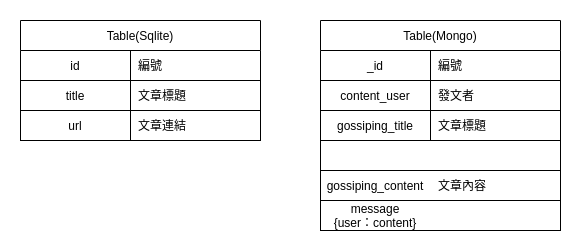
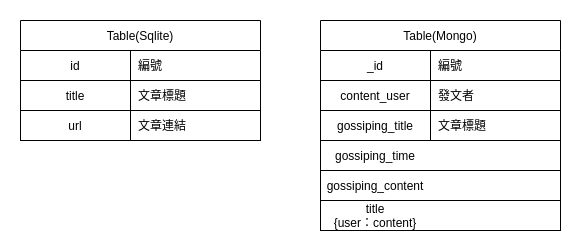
  <mxCell id="0" />
  <mxCell id="1" parent="0" />
  <mxCell id="2" value="Table(Mongo)" style="shape=table;startSize=30;container=1;collapsible=1;childLayout=tableLayout;fixedRows=1;rowLines=0;fontStyle=0;align=center;resizeLast=1;verticalAlign=middle;" vertex="1" parent="1"><mxGeometry x="320" y="20" width="240" height="210" as="geometry" /></mxCell>
  <mxCell id="3" style="shape=partialRectangle;collapsible=0;dropTarget=0;pointerEvents=0;fillColor=none;top=0;left=0;bottom=1;right=0;points=[[0,0.5],[1,0.5]];portConstraint=eastwest;verticalAlign=middle;fontStyle=0" vertex="1" parent="2"><mxGeometry y="30" width="240" height="30" as="geometry" /></mxCell>
  <mxCell id="4" value="_id" style="shape=partialRectangle;connectable=0;fillColor=none;top=0;left=0;bottom=0;right=0;fontStyle=0;overflow=hidden;verticalAlign=middle;" vertex="1" parent="3"><mxGeometry width="110" height="30" as="geometry" /></mxCell>
  <mxCell id="5" value="編號" style="shape=partialRectangle;connectable=0;fillColor=none;top=0;left=0;bottom=0;right=0;align=left;spacingLeft=6;fontStyle=0;overflow=hidden;verticalAlign=middle;" vertex="1" parent="3"><mxGeometry x="110" width="130" height="30" as="geometry" /></mxCell>
  <mxCell id="6" style="shape=partialRectangle;collapsible=0;dropTarget=0;pointerEvents=0;fillColor=none;top=0;left=0;bottom=1;right=0;points=[[0,0.5],[1,0.5]];portConstraint=eastwest;verticalAlign=middle;fontStyle=0" vertex="1" parent="2"><mxGeometry y="60" width="240" height="30" as="geometry" /></mxCell>
  <mxCell id="7" value="content_user" style="shape=partialRectangle;connectable=0;fillColor=none;top=0;left=0;bottom=0;right=0;fontStyle=0;overflow=hidden;verticalAlign=middle;" vertex="1" parent="6"><mxGeometry width="110" height="30" as="geometry" /></mxCell>
  <mxCell id="8" value="發文者" style="shape=partialRectangle;connectable=0;fillColor=none;top=0;left=0;bottom=0;right=0;align=left;spacingLeft=6;fontStyle=0;overflow=hidden;verticalAlign=middle;" vertex="1" parent="6"><mxGeometry x="110" width="130" height="30" as="geometry" /></mxCell>
  <mxCell id="9" style="shape=partialRectangle;collapsible=0;dropTarget=0;pointerEvents=0;fillColor=none;top=0;left=0;bottom=1;right=0;points=[[0,0.5],[1,0.5]];portConstraint=eastwest;verticalAlign=middle;fontStyle=0" vertex="1" parent="2"><mxGeometry y="90" width="240" height="30" as="geometry" /></mxCell>
  <mxCell id="10" value="gossiping_title" style="shape=partialRectangle;connectable=0;fillColor=none;top=0;left=0;bottom=0;right=0;fontStyle=0;overflow=hidden;verticalAlign=middle;" vertex="1" parent="9"><mxGeometry width="110" height="30" as="geometry" /></mxCell>
  <mxCell id="11" value="文章標題" style="shape=partialRectangle;connectable=0;fillColor=none;top=0;left=0;bottom=0;right=0;align=left;spacingLeft=6;fontStyle=0;overflow=hidden;verticalAlign=middle;" vertex="1" parent="9"><mxGeometry x="110" width="130" height="30" as="geometry" /></mxCell>
  <mxCell id="12" style="shape=partialRectangle;collapsible=0;dropTarget=0;pointerEvents=0;fillColor=none;top=0;left=0;bottom=1;right=0;points=[[0,0.5],[1,0.5]];portConstraint=eastwest;verticalAlign=middle;fontStyle=0" vertex="1" parent="2"><mxGeometry y="120" width="240" height="30" as="geometry" /></mxCell>
+ <mxCell id="13" value="gossiping_time" style="shape=partialRectangle;connectable=0;fillColor=none;top=0;left=0;bottom=0;right=0;fontStyle=0;overflow=hidden;verticalAlign=middle;" vertex="1" parent="12"><mxGeometry width="110" height="30" as="geometry" /></mxCell>
  <mxCell id="14" style="shape=partialRectangle;collapsible=0;dropTarget=0;pointerEvents=0;fillColor=none;top=0;left=0;bottom=1;right=0;points=[[0,0.5],[1,0.5]];portConstraint=eastwest;verticalAlign=middle;fontStyle=0" vertex="1" parent="2"><mxGeometry y="150" width="240" height="30" as="geometry" /></mxCell>
  <mxCell id="15" value="gossiping_content" style="shape=partialRectangle;connectable=0;fillColor=none;top=0;left=0;bottom=0;right=0;fontStyle=0;overflow=hidden;verticalAlign=middle;" vertex="1" parent="14"><mxGeometry width="110" height="30" as="geometry" /></mxCell>
- <mxCell id="16" value="文章內容" style="shape=partialRectangle;connectable=0;fillColor=none;top=0;left=0;bottom=0;right=0;align=left;spacingLeft=6;fontStyle=0;overflow=hidden;verticalAlign=middle;" vertex="1" parent="14"><mxGeometry x="110" width="130" height="30" as="geometry" /></mxCell>
  <mxCell id="17" style="shape=partialRectangle;collapsible=0;dropTarget=0;pointerEvents=0;fillColor=none;top=0;left=0;bottom=1;right=0;points=[[0,0.5],[1,0.5]];portConstraint=eastwest;verticalAlign=middle;fontStyle=0" vertex="1" parent="2"><mxGeometry y="180" width="240" height="30" as="geometry" /></mxCell>
- <mxCell id="18" value="message&#10;{user：content}" style="shape=partialRectangle;connectable=0;fillColor=none;top=0;left=0;bottom=0;right=0;fontStyle=0;overflow=hidden;verticalAlign=middle;" vertex="1" parent="17"><mxGeometry width="110" height="30" as="geometry" /></mxCell>
+ <mxCell id="18" value="title&#10;{user：content}" style="shape=partialRectangle;connectable=0;fillColor=none;top=0;left=0;bottom=0;right=0;fontStyle=0;overflow=hidden;verticalAlign=middle;" vertex="1" parent="17"><mxGeometry width="110" height="30" as="geometry" /></mxCell>
  <mxCell id="19" value="Table(Sqlite)" style="shape=table;startSize=30;container=1;collapsible=1;childLayout=tableLayout;fixedRows=1;rowLines=0;fontStyle=0;align=center;resizeLast=1;verticalAlign=middle;" vertex="1" parent="1"><mxGeometry x="20" y="20" width="240" height="120" as="geometry" /></mxCell>
  <mxCell id="20" style="shape=partialRectangle;collapsible=0;dropTarget=0;pointerEvents=0;fillColor=none;top=0;left=0;bottom=1;right=0;points=[[0,0.5],[1,0.5]];portConstraint=eastwest;verticalAlign=middle;fontStyle=0" vertex="1" parent="19"><mxGeometry y="30" width="240" height="30" as="geometry" /></mxCell>
  <mxCell id="21" value="id" style="shape=partialRectangle;connectable=0;fillColor=none;top=0;left=0;bottom=0;right=0;fontStyle=0;overflow=hidden;verticalAlign=middle;" vertex="1" parent="20"><mxGeometry width="110" height="30" as="geometry" /></mxCell>
  <mxCell id="22" value="編號" style="shape=partialRectangle;connectable=0;fillColor=none;top=0;left=0;bottom=0;right=0;align=left;spacingLeft=6;fontStyle=0;overflow=hidden;verticalAlign=middle;" vertex="1" parent="20"><mxGeometry x="110" width="130" height="30" as="geometry" /></mxCell>
  <mxCell id="23" style="shape=partialRectangle;collapsible=0;dropTarget=0;pointerEvents=0;fillColor=none;top=0;left=0;bottom=1;right=0;points=[[0,0.5],[1,0.5]];portConstraint=eastwest;verticalAlign=middle;fontStyle=0" vertex="1" parent="19"><mxGeometry y="60" width="240" height="30" as="geometry" /></mxCell>
  <mxCell id="24" value="title" style="shape=partialRectangle;connectable=0;fillColor=none;top=0;left=0;bottom=0;right=0;fontStyle=0;overflow=hidden;verticalAlign=middle;" vertex="1" parent="23"><mxGeometry width="110" height="30" as="geometry" /></mxCell>
  <mxCell id="25" value="文章標題" style="shape=partialRectangle;connectable=0;fillColor=none;top=0;left=0;bottom=0;right=0;align=left;spacingLeft=6;fontStyle=0;overflow=hidden;verticalAlign=middle;" vertex="1" parent="23"><mxGeometry x="110" width="130" height="30" as="geometry" /></mxCell>
  <mxCell id="26" style="shape=partialRectangle;collapsible=0;dropTarget=0;pointerEvents=0;fillColor=none;top=0;left=0;bottom=1;right=0;points=[[0,0.5],[1,0.5]];portConstraint=eastwest;verticalAlign=middle;fontStyle=0" vertex="1" parent="19"><mxGeometry y="90" width="240" height="30" as="geometry" /></mxCell>
  <mxCell id="27" value="url" style="shape=partialRectangle;connectable=0;fillColor=none;top=0;left=0;bottom=0;right=0;fontStyle=0;overflow=hidden;verticalAlign=middle;" vertex="1" parent="26"><mxGeometry width="110" height="30" as="geometry" /></mxCell>
  <mxCell id="28" value="文章連結" style="shape=partialRectangle;connectable=0;fillColor=none;top=0;left=0;bottom=0;right=0;align=left;spacingLeft=6;fontStyle=0;overflow=hidden;verticalAlign=middle;" vertex="1" parent="26"><mxGeometry x="110" width="130" height="30" as="geometry" /></mxCell>
